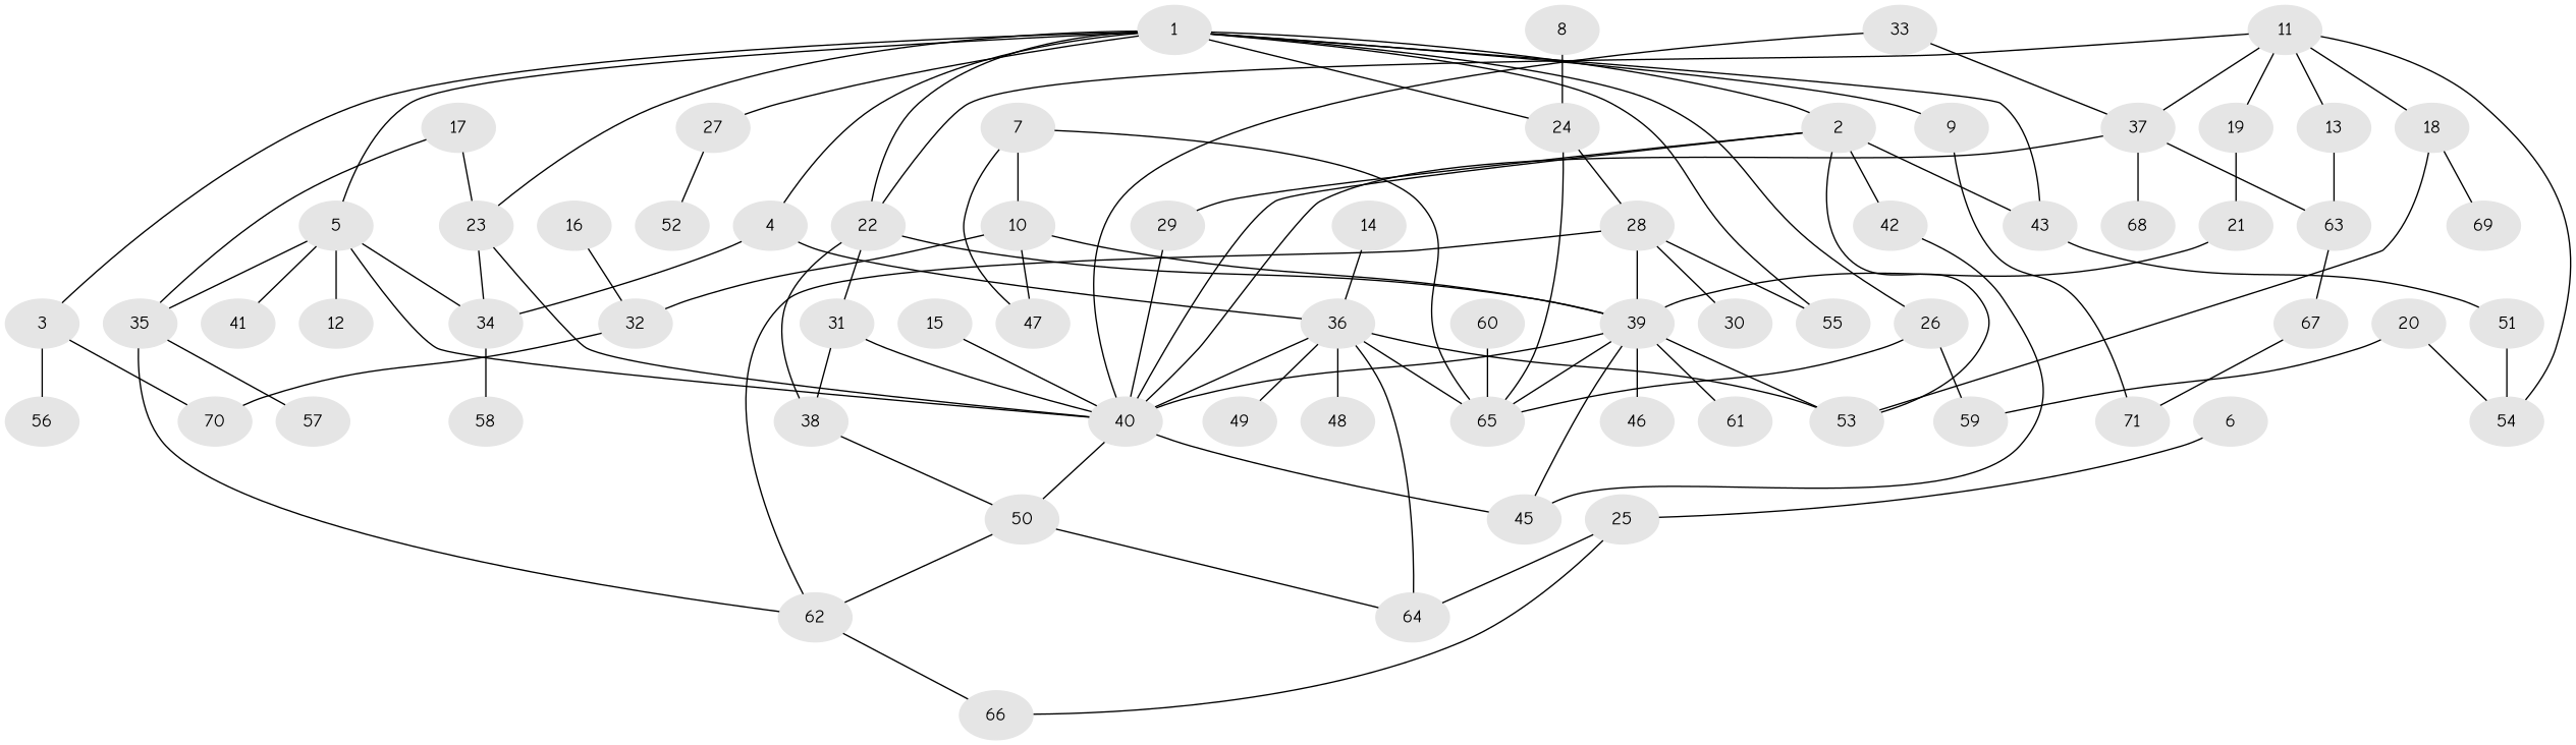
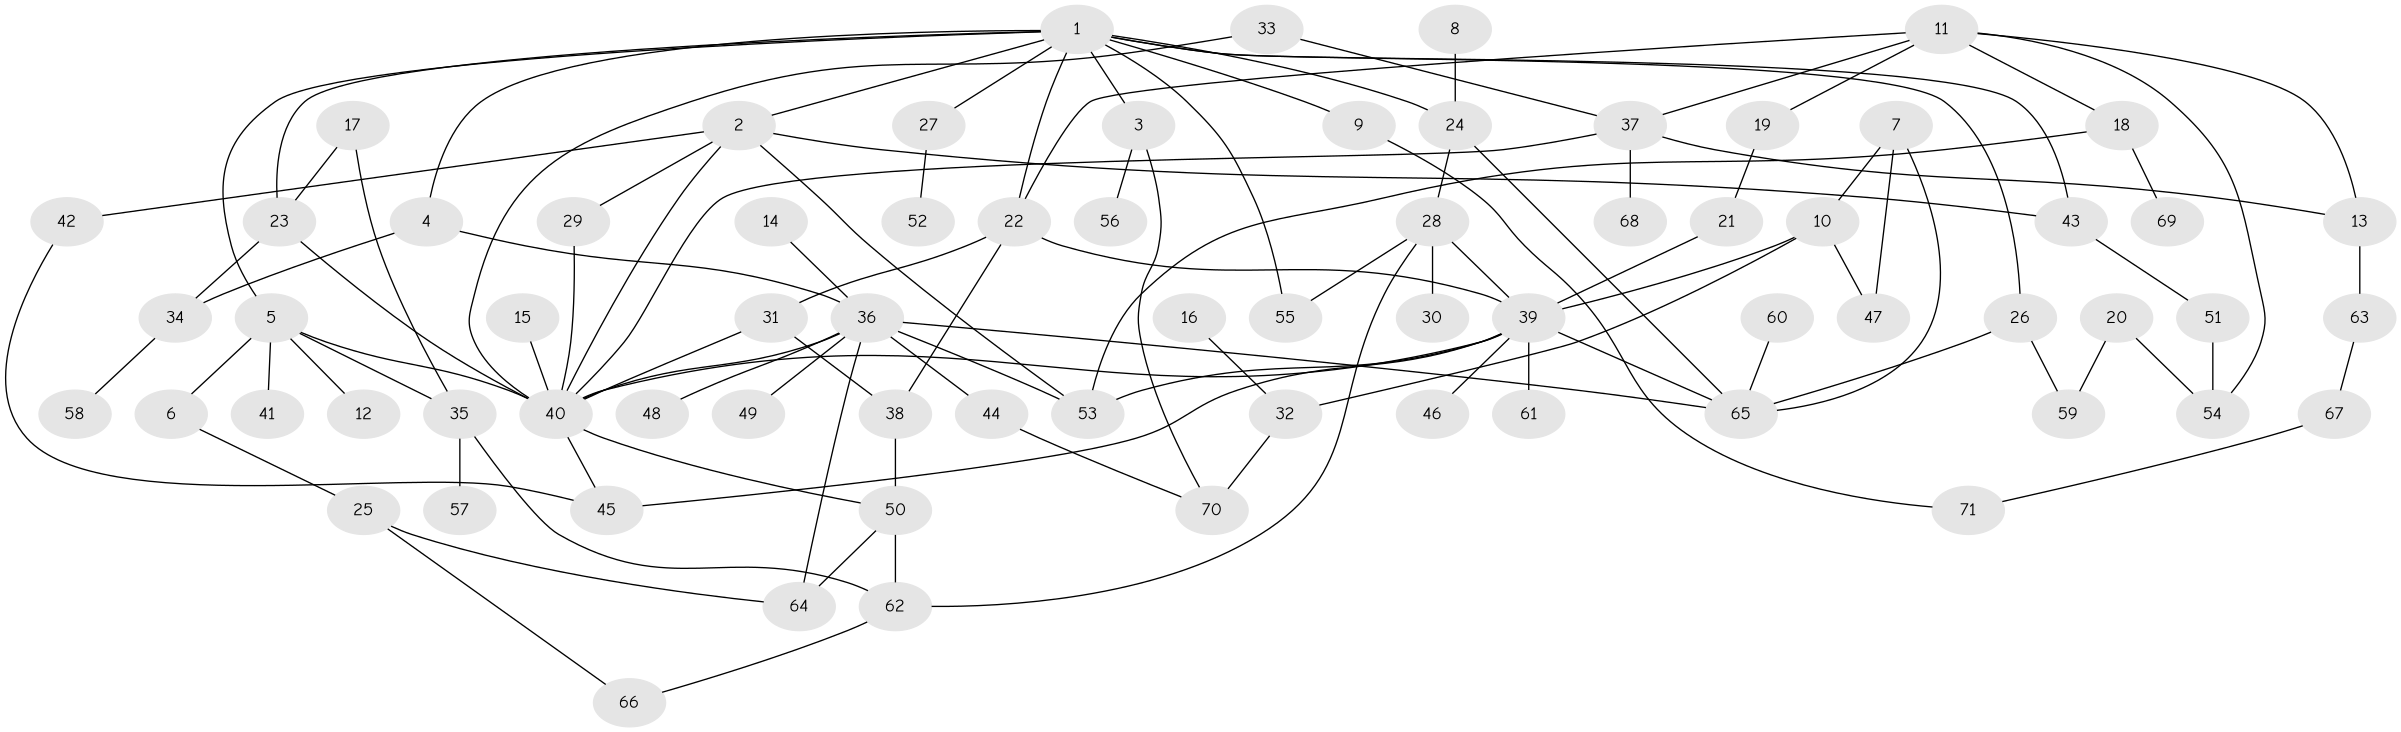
  graph {
    fontname="Comic Neue"
    node [color=gray90 fontname="Comic Neue" style=filled]
    edge [fontname="Comic Neue" weight=1.0]
    1
    2
    3
    4
    5
    9
    22
    23
    24
    26
    27
    43
    55
    29
    40
    42
    53
    56
    70
    34
    36
    6
    12
    35
    41
    71
    39
    31
    38
    65
    28
    59
    52
    51
    50
    45
    58
    64
+   44
    48
    49
    25
    62
    57
    66
    7
    10
    47
    32
    8
    46
    61
    11
    13
    18
    19
    37
    54
    63
    69
    21
    68
    67
    14
    15
    16
    17
    20
    30
    33
    60
    1 -- 2
    1 -- 3
    1 -- 4
    1 -- 5
    1 -- 9
    1 -- 22
    1 -- 23
    1 -- 24
    1 -- 26
    1 -- 27
    1 -- 43
    1 -- 55
    2 -- 43
    2 -- 29
    2 -- 40
    2 -- 42
    2 -- 53
    3 -- 56
    3 -- 70
    4 -- 34 [weight=2.0]
    4 -- 36
    5 -- 40
-   5 -- 34
+   5 -- 6
    5 -- 12
    5 -- 35 [weight=2.0]
    5 -- 41
    9 -- 71
    22 -- 39
    22 -- 31
    22 -- 38 [weight=2.0]
    23 -- 40
    23 -- 34
    24 -- 65
    24 -- 28
    26 -- 65
    26 -- 59
    27 -- 52
    43 -- 51
    29 -- 40
    40 -- 50
    40 -- 45
    42 -- 45
    34 -- 58
    36 -- 40
    36 -- 53
    36 -- 65
    36 -- 64
+   36 -- 44
    36 -- 48
    36 -- 49
    6 -- 25
    35 -- 62
    35 -- 57
    39 -- 40
    39 -- 53
    39 -- 65
    39 -- 45
    39 -- 46
    39 -- 61
    31 -- 40
    31 -- 38
    38 -- 50
    28 -- 55
    28 -- 39
    28 -- 62
    28 -- 30
    51 -- 54
    50 -- 64
    50 -- 62
+   44 -- 70
    25 -- 64
    25 -- 66
    62 -- 66
    7 -- 65
    7 -- 10
    7 -- 47
    10 -- 39
    10 -- 47
    10 -- 32
    32 -- 70
    8 -- 24
    11 -- 22
    11 -- 13
    11 -- 18
    11 -- 19
    11 -- 37
    11 -- 54
    13 -- 63
    18 -- 53
    18 -- 69
    19 -- 21
    37 -- 40
-   37 -- 63
+   37 -- 13
    37 -- 68
    63 -- 67
    21 -- 39 [weight=2.0]
    67 -- 71
    14 -- 36
    15 -- 40
    16 -- 32
    17 -- 23
    17 -- 35
    20 -- 59
    20 -- 54
    33 -- 40
    33 -- 37
    60 -- 65
  }
